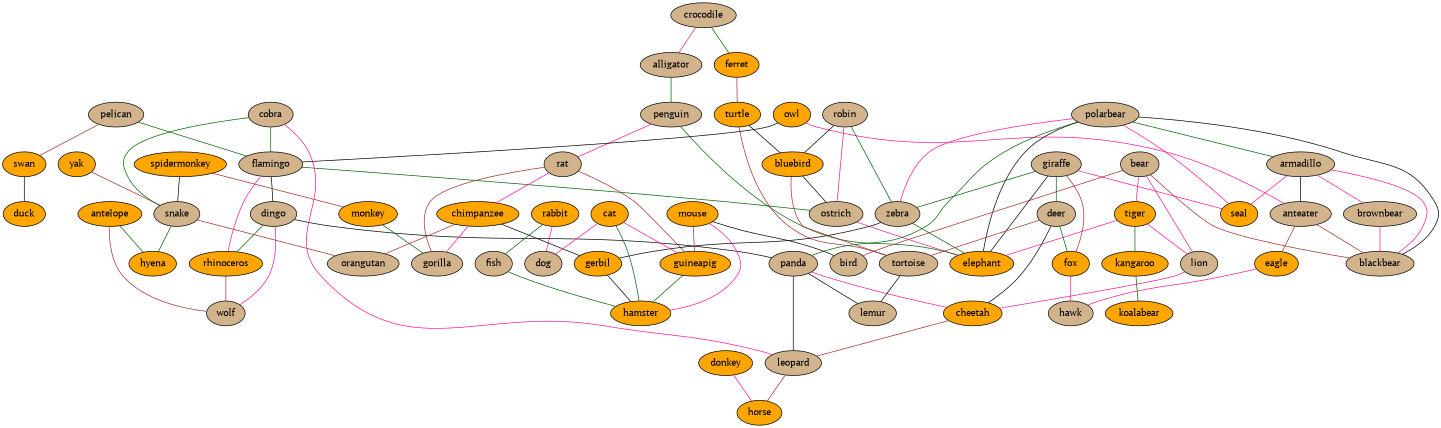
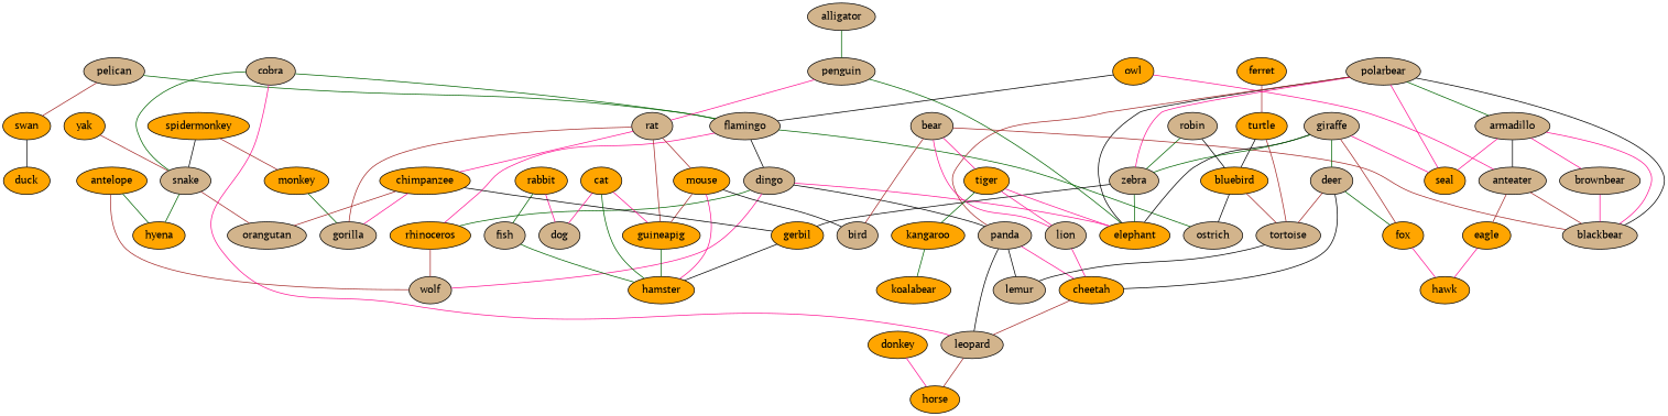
  strict graph {
    fontname="PT Serif"
    node [fillcolor=tan fontname="PT Serif" style=filled]
    edge [color=deeppink fontname="PT Serif" weight=1]
    swan [fillcolor=orange]
    pelican
    flamingo
    duck [fillcolor=orange]
    dingo
    rhinoceros [fillcolor=orange]
    ostrich
    antelope [fillcolor=orange]
    hyena [fillcolor=orange]
    wolf
    yak [fillcolor=orange]
    snake
    donkey [fillcolor=orange]
    horse [fillcolor=orange]
    cobra
    leopard
    orangutan
    spidermonkey [fillcolor=orange]
    monkey [fillcolor=orange]
    gorilla
-   crocodile
    alligator
    ferret [fillcolor=orange]
    penguin
    turtle [fillcolor=orange]
    owl [fillcolor=orange]
    anteater
    blackbear
    eagle [fillcolor=orange]
    elephant [fillcolor=orange]
    rat
    polarbear
    armadillo
    zebra
    seal [fillcolor=orange]
    panda
    brownbear
    gerbil [fillcolor=orange]
    cheetah [fillcolor=orange]
    lemur
    bear
    tiger [fillcolor=orange]
    lion
    bird
    kangaroo [fillcolor=orange]
    koalabear [fillcolor=orange]
    bluebird [fillcolor=orange]
    tortoise
    giraffe
    deer
    fox [fillcolor=orange]
-   hawk
+   hawk [fillcolor=orange]
    rabbit [fillcolor=orange]
    fish
    dog
    hamster [fillcolor=orange]
    guineapig [fillcolor=orange]
    mouse [fillcolor=orange]
    chimpanzee [fillcolor=orange]
    cat [fillcolor=orange]
    robin
    swan -- duck [color=black]
    pelican -- swan [color=brown]
    pelican -- flamingo [color=darkgreen]
    flamingo -- dingo [color=black]
    flamingo -- rhinoceros
    flamingo -- ostrich [color=darkgreen]
    dingo -- rhinoceros [color=darkgreen]
    dingo -- wolf
-   ostrich -- elephant
+   dingo -- elephant
    dingo -- panda [color=black]
    rhinoceros -- wolf [color=brown]
    antelope -- hyena [color=darkgreen]
    antelope -- wolf [color=brown]
    yak -- snake [color=brown]
    snake -- hyena [color=darkgreen]
    snake -- orangutan [color=brown]
    donkey -- horse
    cobra -- flamingo [color=darkgreen]
    cobra -- snake [color=darkgreen]
    cobra -- leopard
    leopard -- horse [color=brown]
    spidermonkey -- snake [color=black]
    spidermonkey -- monkey [color=brown]
    monkey -- gorilla [color=darkgreen]
-   crocodile -- alligator
-   crocodile -- ferret [color=darkgreen]
    alligator -- penguin [color=darkgreen]
    ferret -- turtle [color=brown]
    penguin -- elephant [color=darkgreen]
    penguin -- rat
    turtle -- bluebird [color=black]
    turtle -- tortoise [color=brown]
    owl -- flamingo [color=black]
    owl -- anteater
    anteater -- blackbear [color=brown]
    anteater -- eagle [color=brown]
    eagle -- hawk
    rat -- gorilla [color=brown]
    rat -- guineapig [color=brown]
+   rat -- mouse [color=brown]
    rat -- chimpanzee
    polarbear -- blackbear [color=black]
    polarbear -- elephant [color=black]
    polarbear -- armadillo [color=darkgreen]
    polarbear -- zebra
    polarbear -- seal
-   polarbear -- panda [color=darkgreen]
+   polarbear -- panda [color=brown]
    armadillo -- anteater [color=black]
    armadillo -- blackbear
    armadillo -- seal
    armadillo -- brownbear
    zebra -- elephant [color=darkgreen]
    zebra -- gerbil [color=black]
    panda -- leopard [color=black]
    panda -- cheetah
    panda -- lemur [color=black]
    brownbear -- blackbear
    gerbil -- hamster [color=black]
    cheetah -- leopard [color=brown]
    bear -- blackbear [color=brown]
    bear -- tiger
    bear -- lion
    bear -- bird [color=brown]
    tiger -- elephant
    tiger -- lion
    tiger -- kangaroo [color=darkgreen]
    lion -- cheetah
    kangaroo -- koalabear [color=darkgreen]
    bluebird -- ostrich [color=black]
    bluebird -- tortoise [color=brown]
    tortoise -- lemur [color=black]
    giraffe -- elephant [color=black]
    giraffe -- zebra [color=darkgreen]
    giraffe -- seal
    giraffe -- deer [color=darkgreen]
    giraffe -- fox [color=brown]
    deer -- cheetah [color=black]
    deer -- tortoise [color=brown]
    deer -- fox [color=darkgreen]
    fox -- hawk
    rabbit -- fish [color=darkgreen]
    rabbit -- dog
    fish -- hamster [color=darkgreen]
    guineapig -- hamster [color=darkgreen]
    mouse -- bird [color=black]
    mouse -- hamster
    mouse -- guineapig [color=brown]
    chimpanzee -- orangutan [color=brown]
    chimpanzee -- gorilla
    chimpanzee -- gerbil [color=black]
    cat -- dog
    cat -- hamster [color=darkgreen]
    cat -- guineapig
-   robin -- ostrich
    robin -- zebra [color=darkgreen]
    robin -- bluebird [color=black]
  }
